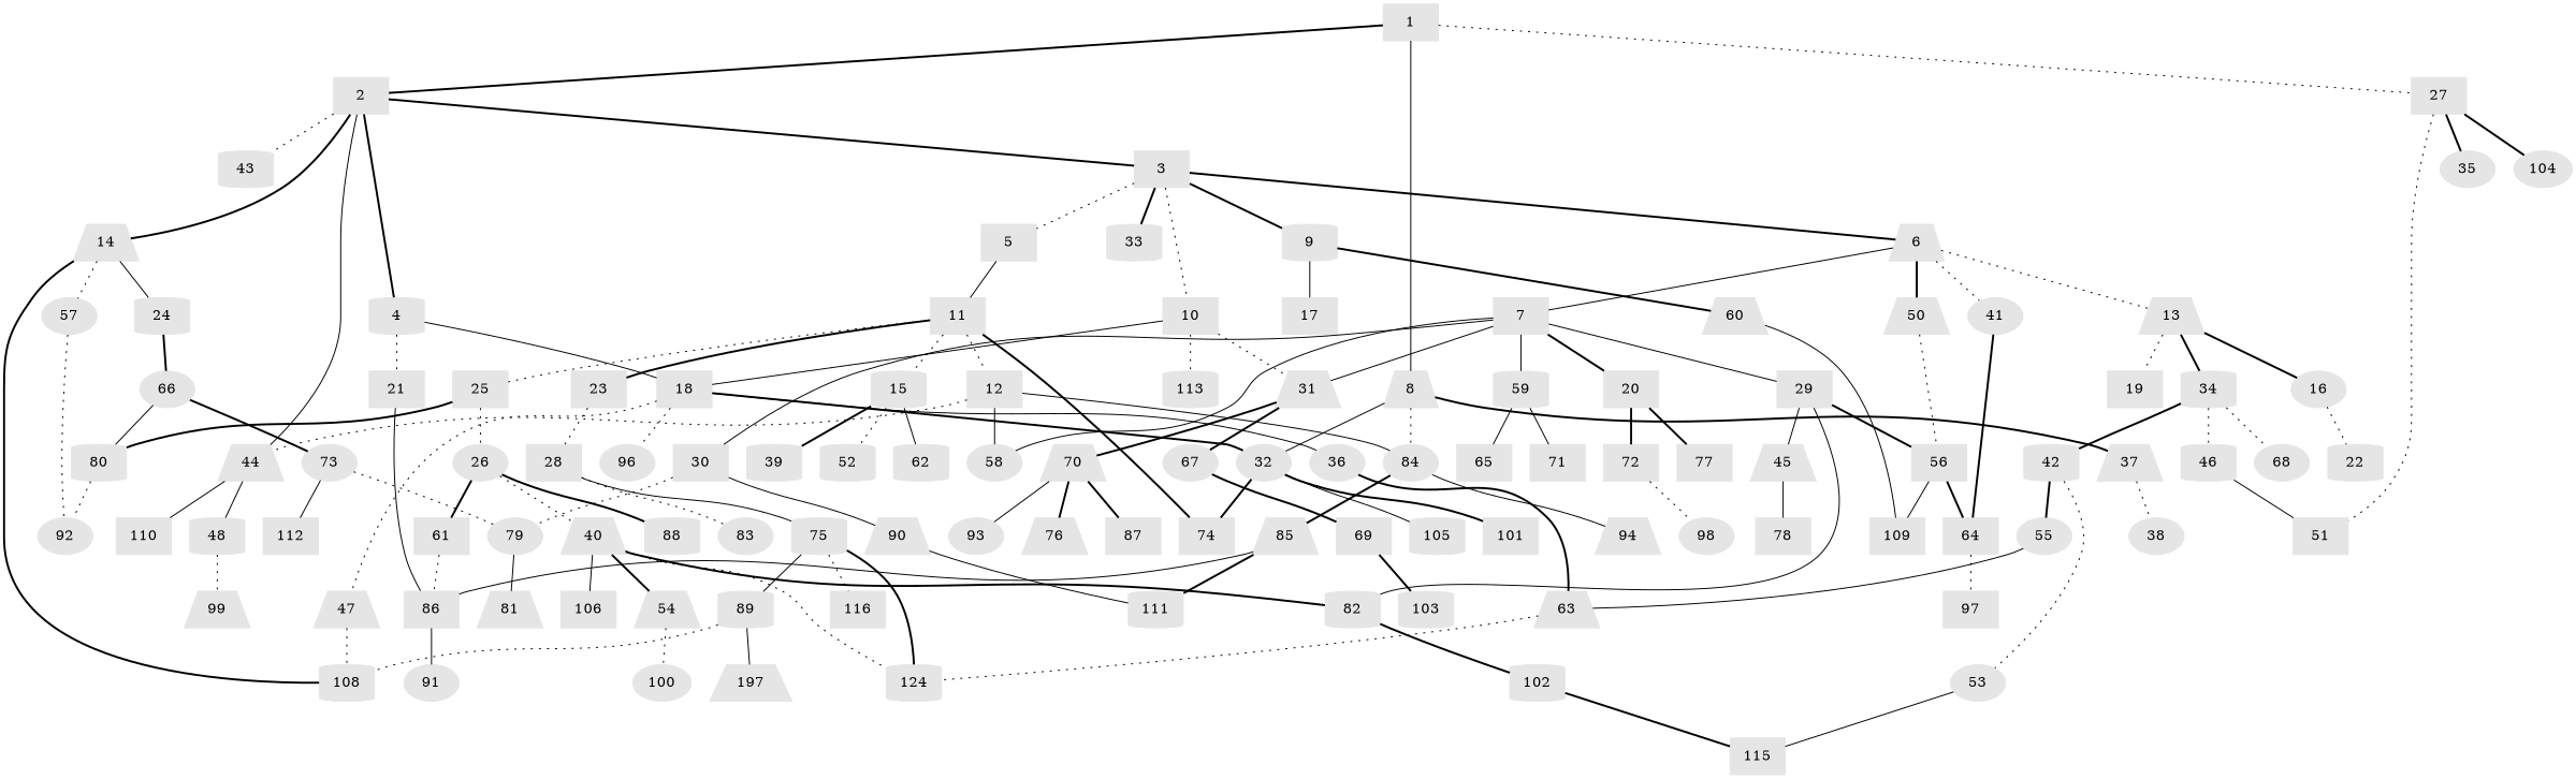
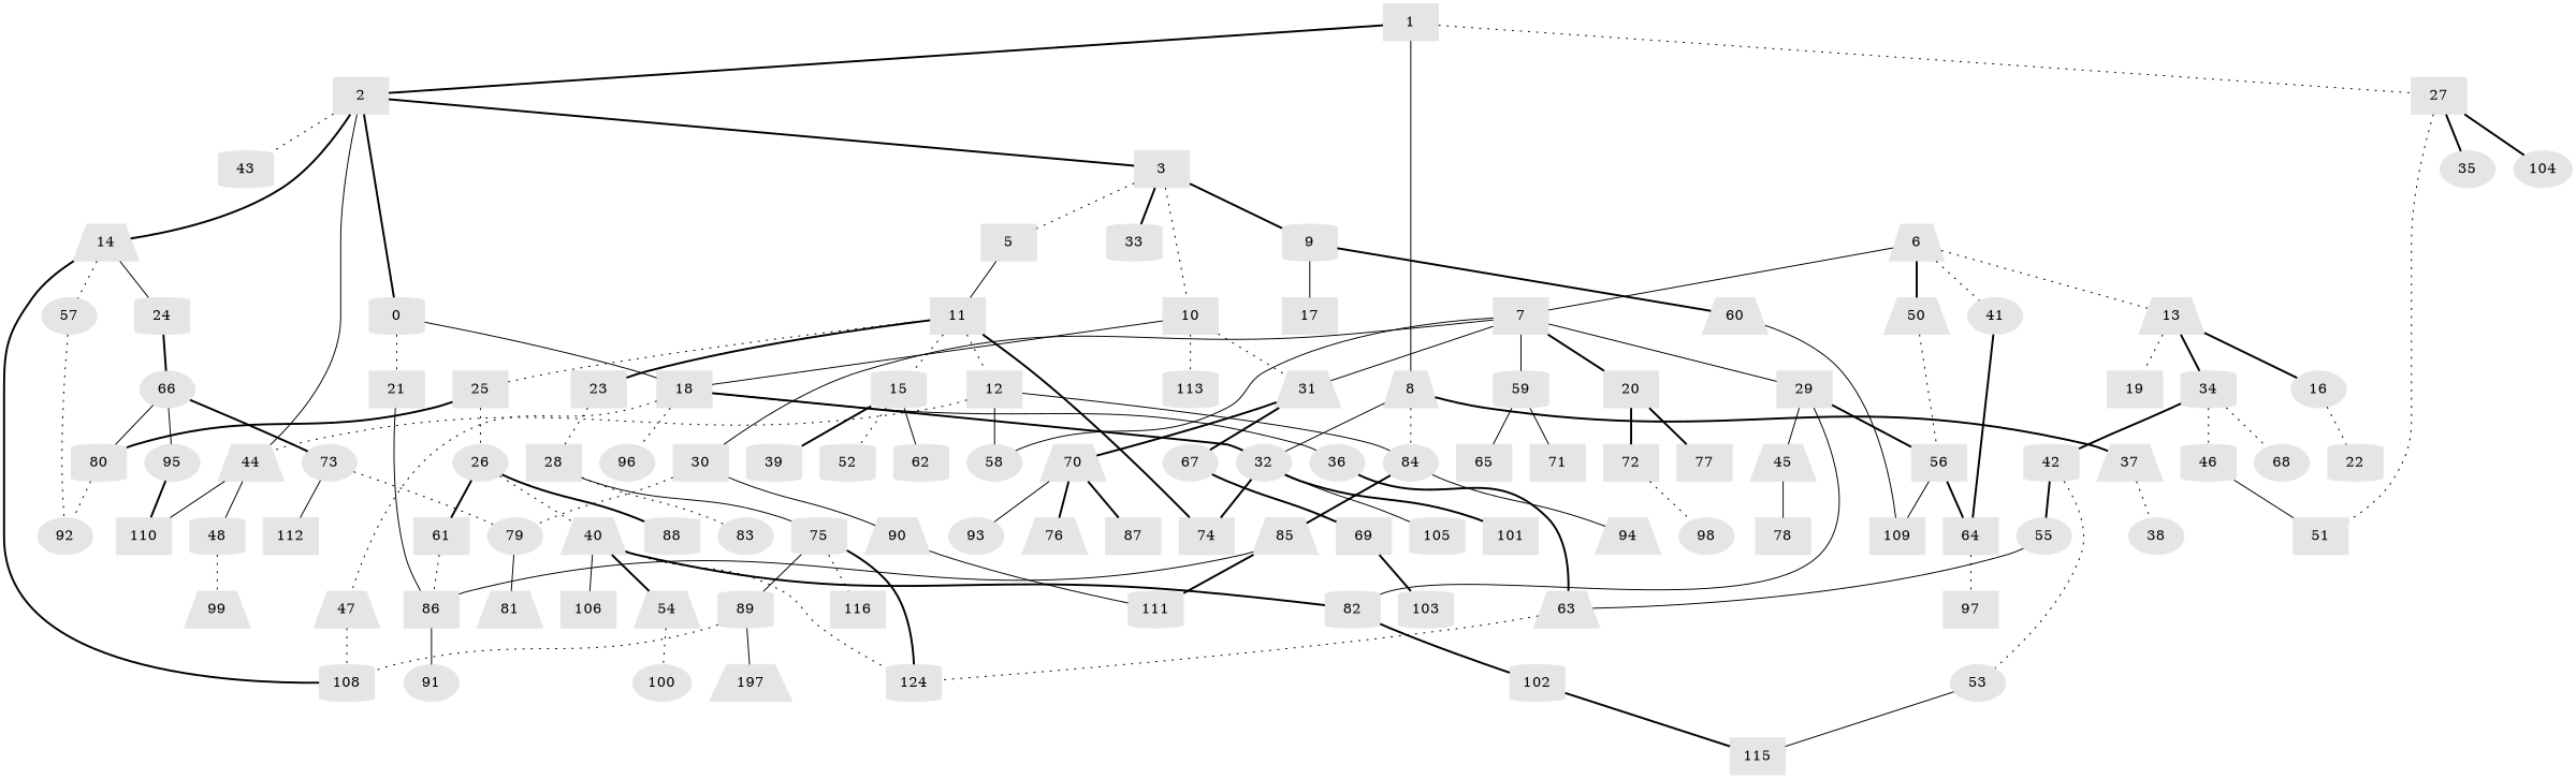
  graph {
    node [color=gray90 shape=box style=filled]
    edge [style=bold]
    1
    2
    8 [shape=trapezium]
    27
    3
-   4 [shape=cylinder]
+   4 [shape=cylinder label=0]
    14 [shape=trapezium]
    43 [shape=cylinder]
    44 [shape=trapezium]
    32 [shape=ellipse]
    37 [shape=trapezium]
    84 [shape=ellipse]
    35 [shape=ellipse]
    51
    104 [shape=ellipse]
    5
    6 [shape=trapezium]
    9 [shape=cylinder]
    10
    33 [shape=cylinder]
    18
    21
    24 [shape=cylinder]
    57 [shape=ellipse]
    108 [shape=cylinder]
    48 [shape=cylinder]
    110
    11
    7
    13 [shape=trapezium]
    41 [shape=ellipse]
    50 [shape=trapezium]
    17
    60 [shape=trapezium]
    31 [shape=trapezium]
    113 [shape=cylinder]
    36 [shape=ellipse]
    47 [shape=trapezium]
    96 [shape=ellipse]
    86
    12
    15 [shape=cylinder]
    23
    25
    74
    20
    29
    30
    58 [shape=ellipse]
    59 [shape=cylinder]
    16 [shape=ellipse]
    19
    34 [shape=cylinder]
    64
    56
    72
    77
    45 [shape=trapezium]
    82 [shape=cylinder]
    79 [shape=ellipse]
    90 [shape=trapezium]
    67 [shape=ellipse]
    70 [shape=trapezium]
    65
    71
    101
    105 [shape=cylinder]
    38 [shape=ellipse]
    85 [shape=trapezium]
    94 [shape=trapezium]
    109
    39 [shape=cylinder]
    52 [shape=cylinder]
    62 [shape=cylinder]
    28
    26 [shape=ellipse]
    80 [shape=cylinder]
    22 [shape=cylinder]
    42 [shape=cylinder]
    46 [shape=cylinder]
    68 [shape=ellipse]
    66 [shape=ellipse]
    92 [shape=ellipse]
    63 [shape=trapezium]
    98 [shape=ellipse]
    91 [shape=ellipse]
    75 [shape=cylinder]
    83 [shape=ellipse]
    73 [shape=ellipse]
+   95 [shape=ellipse]
    40 [shape=trapezium]
    61
    88 [shape=cylinder]
    54 [shape=trapezium]
    106
    n96 [label=124 shape=cylinder]
    89 [shape=cylinder]
    116
    78
    102 [shape=cylinder]
    81 [shape=trapezium]
    111 [shape=cylinder]
    69
    76 [shape=trapezium]
    87
    93 [shape=ellipse]
    53 [shape=ellipse]
    55 [shape=ellipse]
    100 [shape=ellipse]
    97
    115
    99 [shape=trapezium]
    112
    103 [shape=cylinder]
    n115 [label=197 shape=trapezium]
    1 -- 2
    1 -- 8 [style=solid]
    1 -- 27 [style=dotted]
    2 -- 3
    2 -- 4
    2 -- 14
    2 -- 43 [style=dotted]
    2 -- 44 [style=solid]
    8 -- 32 [style=solid]
    8 -- 37
    8 -- 84 [style=dotted]
    27 -- 35
    27 -- 51 [style=dotted]
    27 -- 104
    3 -- 5 [style=dotted]
-   3 -- 6
    3 -- 9
    3 -- 10 [style=dotted]
    3 -- 33
    4 -- 18 [style=solid]
    4 -- 21 [style=dotted]
    14 -- 24 [style=solid]
    14 -- 57 [style=dotted]
    14 -- 108
    44 -- 48 [style=solid]
    44 -- 110 [style=solid]
    32 -- 74
    32 -- 101
    32 -- 105 [style=solid]
    37 -- 38 [style=dotted]
    84 -- 85
    84 -- 94 [style=solid]
    5 -- 11 [style=solid]
    6 -- 7 [style=solid]
    6 -- 13 [style=dotted]
    6 -- 41 [style=dotted]
    6 -- 50
    9 -- 17 [style=solid]
    9 -- 60
    10 -- 18 [style=solid]
    10 -- 31 [style=dotted]
    10 -- 113 [style=dotted]
    18 -- 32
    18 -- 36 [style=solid]
    18 -- 47 [style=dotted]
    18 -- 96 [style=dotted]
    21 -- 86 [style=solid]
    24 -- 66
    57 -- 92 [style=dotted]
    48 -- 99 [style=dotted]
    11 -- 12 [style=dotted]
    11 -- 15 [style=dotted]
    11 -- 23
    11 -- 25 [style=dotted]
    11 -- 74
    7 -- 31 [style=solid]
    7 -- 20
    7 -- 29 [style=solid]
    7 -- 30 [style=solid]
    7 -- 58 [style=solid]
    7 -- 59 [style=solid]
    13 -- 16
    13 -- 19 [style=dotted]
    13 -- 34
    41 -- 64
    50 -- 56 [style=dotted]
    60 -- 109 [style=solid]
    31 -- 67
    31 -- 70
    36 -- 63
    47 -- 108 [style=dotted]
    86 -- 91 [style=solid]
    12 -- 44 [style=dotted]
    12 -- 84 [style=solid]
    12 -- 58 [style=solid]
    15 -- 39
    15 -- 52 [style=dotted]
    15 -- 62 [style=solid]
    23 -- 28 [style=dotted]
    25 -- 26 [style=dotted]
    25 -- 80
    20 -- 72
    20 -- 77
    29 -- 56
    29 -- 45 [style=solid]
    29 -- 82 [style=solid]
    30 -- 79 [style=dotted]
    30 -- 90 [style=solid]
    59 -- 65 [style=solid]
    59 -- 71 [style=solid]
    16 -- 22 [style=dotted]
    34 -- 42
    34 -- 46 [style=dotted]
    34 -- 68 [style=dotted]
    64 -- 97 [style=dotted]
    56 -- 64
    56 -- 109 [style=solid]
    72 -- 98 [style=dotted]
    45 -- 78 [style=solid]
    82 -- 102
    79 -- 81 [style=solid]
    90 -- 111 [style=solid]
    67 -- 69
    70 -- 76
    70 -- 87
    70 -- 93 [style=solid]
    85 -- 86 [style=solid]
    85 -- 111
    28 -- 75 [style=solid]
    28 -- 83 [style=dotted]
    26 -- 40 [style=dotted]
    26 -- 61
    26 -- 88
    80 -- 92 [style=dotted]
    42 -- 53 [style=dotted]
    42 -- 55
    46 -- 51 [style=solid]
    66 -- 80 [style=solid]
    66 -- 73
+   66 -- 95 [style=solid]
    63 -- n96 [style=dotted]
    75 -- n96
    75 -- 89 [style=solid]
    75 -- 116 [style=dotted]
    73 -- 79 [style=dotted]
    73 -- 112 [style=solid]
+   95 -- 110
    40 -- 82
    40 -- 54
    40 -- 106 [style=solid]
    40 -- n96 [style=dotted]
    61 -- 86 [style=dotted]
    54 -- 100 [style=dotted]
    89 -- 108 [style=dotted]
    89 -- n115 [style=solid]
    102 -- 115
    69 -- 103
    53 -- 115 [style=solid]
    55 -- 63 [style=solid]
  }
